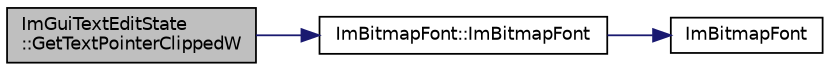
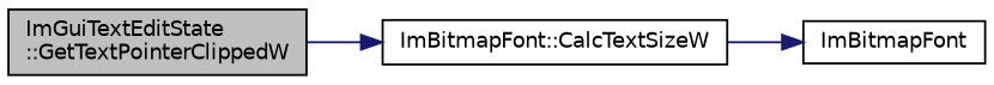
  digraph {
    rankdir=LR
    node [color=black fillcolor=white fontname=Helvetica fontsize=10 shape=record style=filled]
    edge [color=midnightblue fontname=Helvetica fontsize=10 labelfontname=Helvetica labelfontsize=10 style=solid]
    n1 [fillcolor=grey75 fontcolor=black height=0.2 label="ImGuiTextEditState\l::GetTextPointerClippedW" width=0.4]
-   n2 [height=0.2 label="ImBitmapFont::ImBitmapFont" width=0.4]
+   n2 [height=0.2 label="ImBitmapFont::CalcTextSizeW" width=0.4]
    n3 [height=0.2 label=ImBitmapFont width=0.4]
    n1 -> n2
    n2 -> n3
  }
